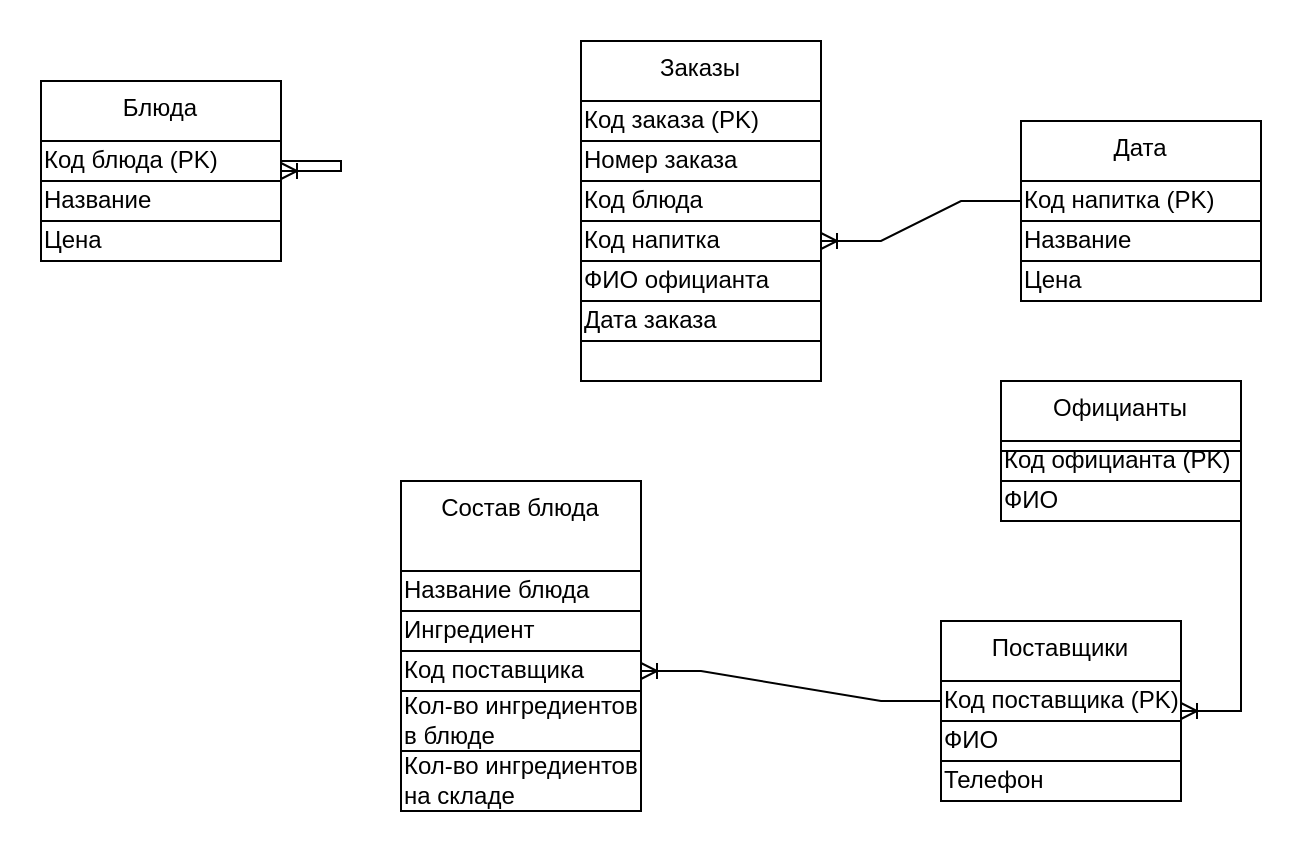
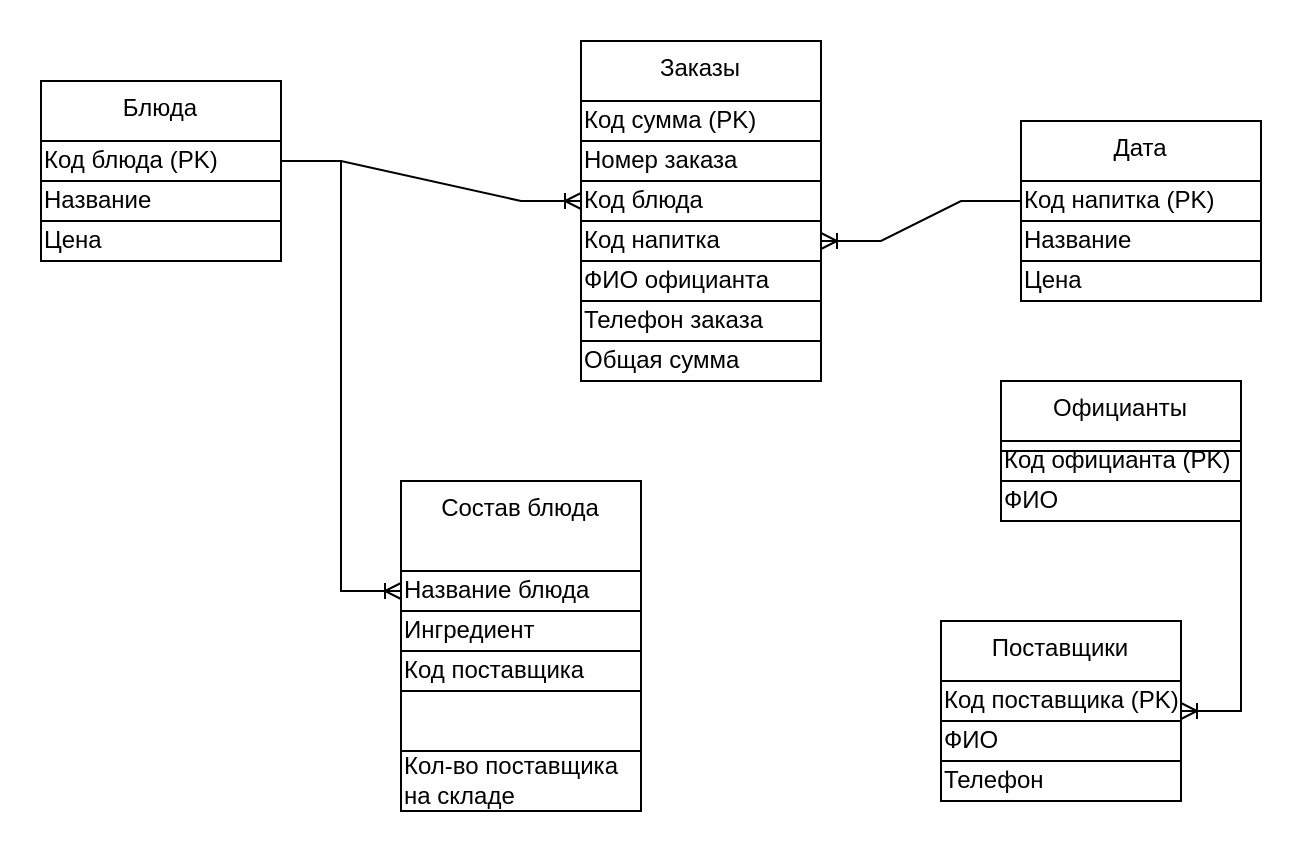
  <mxCell id="0" />
  <mxCell id="1" parent="0" />
  <mxCell id="2" value="Заказы" style="group;labelBackgroundColor=none;strokeWidth=1;strokeColor=default;" parent="1" vertex="1"><mxGeometry x="290" y="20" width="120" height="170" as="geometry" /></mxCell>
  <mxCell id="3" value="Блюда" style="group;labelBackgroundColor=none;strokeColor=default;" parent="1" vertex="1"><mxGeometry x="20" y="40" width="120" height="90" as="geometry" /></mxCell>
  <mxCell id="4" value="Состав блюда" style="group;labelBackgroundColor=none;strokeColor=default;" parent="1" vertex="1"><mxGeometry x="200" y="240" width="120" height="165" as="geometry" /></mxCell>
  <mxCell id="5" value="Дата" style="group;labelBackgroundColor=none;strokeColor=default;" parent="1" vertex="1"><mxGeometry x="510" y="60" width="120" height="90" as="geometry" /></mxCell>
  <mxCell id="6" value="Официанты" style="group;labelBackgroundColor=none;strokeColor=default;" parent="1" vertex="1"><mxGeometry x="500" y="190" width="120" height="70" as="geometry" /></mxCell>
  <mxCell id="7" value="Поставщики" style="group;labelBackgroundColor=none;strokeColor=default;" parent="1" vertex="1"><mxGeometry x="470" y="310" width="120" height="90" as="geometry" /></mxCell>
- <mxCell id="8" value="Код заказа (PK)" style="text;html=1;strokeColor=default;fillColor=none;align=left;verticalAlign=middle;whiteSpace=wrap;rounded=0;labelBackgroundColor=none;" parent="1" vertex="1"><mxGeometry x="290" y="50" width="120" height="20" as="geometry" /></mxCell>
+ <mxCell id="8" value="Код сумма (PK)" style="text;html=1;strokeColor=default;fillColor=none;align=left;verticalAlign=middle;whiteSpace=wrap;rounded=0;labelBackgroundColor=none;" parent="1" vertex="1"><mxGeometry x="290" y="50" width="120" height="20" as="geometry" /></mxCell>
  <mxCell id="9" value="Номер заказа" style="text;html=1;strokeColor=default;fillColor=none;align=left;verticalAlign=middle;whiteSpace=wrap;rounded=0;labelBackgroundColor=none;" parent="1" vertex="1"><mxGeometry x="290" y="70" width="120" height="20" as="geometry" /></mxCell>
- <mxCell id="10" value="Дата заказа" style="text;html=1;strokeColor=default;fillColor=none;align=left;verticalAlign=middle;whiteSpace=wrap;rounded=0;labelBackgroundColor=none;" parent="1" vertex="1"><mxGeometry x="290" y="150" width="120" height="20" as="geometry" /></mxCell>
+ <mxCell id="10" value="Телефон заказа" style="text;html=1;strokeColor=default;fillColor=none;align=left;verticalAlign=middle;whiteSpace=wrap;rounded=0;labelBackgroundColor=none;" parent="1" vertex="1"><mxGeometry x="290" y="150" width="120" height="20" as="geometry" /></mxCell>
  <mxCell id="11" value="ФИО официанта" style="text;html=1;strokeColor=default;fillColor=none;align=left;verticalAlign=middle;whiteSpace=wrap;rounded=0;labelBackgroundColor=none;" parent="1" vertex="1"><mxGeometry x="290" y="130" width="120" height="20" as="geometry" /></mxCell>
+ <mxCell id="12" value="Общая сумма" style="text;html=1;strokeColor=default;fillColor=none;align=left;verticalAlign=middle;whiteSpace=wrap;rounded=0;labelBackgroundColor=none;" parent="1" vertex="1"><mxGeometry x="290" y="170" width="120" height="20" as="geometry" /></mxCell>
  <mxCell id="13" value="Код блюда (PK)" style="text;html=1;strokeColor=default;fillColor=none;align=left;verticalAlign=middle;whiteSpace=wrap;rounded=0;labelBackgroundColor=none;" parent="1" vertex="1"><mxGeometry x="20" y="70" width="120" height="20" as="geometry" /></mxCell>
  <mxCell id="14" value="Название" style="text;html=1;strokeColor=default;fillColor=none;align=left;verticalAlign=middle;whiteSpace=wrap;rounded=0;labelBackgroundColor=none;" parent="1" vertex="1"><mxGeometry x="20" y="90" width="120" height="20" as="geometry" /></mxCell>
  <mxCell id="15" value="Цена" style="text;html=1;strokeColor=default;fillColor=none;align=left;verticalAlign=middle;whiteSpace=wrap;rounded=0;labelBackgroundColor=none;" parent="1" vertex="1"><mxGeometry x="20" y="110" width="120" height="20" as="geometry" /></mxCell>
  <mxCell id="16" value="Название блюда" style="text;html=1;strokeColor=default;fillColor=none;align=left;verticalAlign=middle;whiteSpace=wrap;rounded=0;labelBackgroundColor=none;" parent="1" vertex="1"><mxGeometry x="200" y="285" width="120" height="20" as="geometry" /></mxCell>
  <mxCell id="17" value="Ингредиент" style="text;html=1;strokeColor=default;fillColor=none;align=left;verticalAlign=middle;whiteSpace=wrap;rounded=0;labelBackgroundColor=none;" parent="1" vertex="1"><mxGeometry x="200" y="305" width="120" height="20" as="geometry" /></mxCell>
- <mxCell id="18" value="Кол-во ингредиентов в блюде" style="text;html=1;strokeColor=default;fillColor=none;align=left;verticalAlign=middle;whiteSpace=wrap;rounded=0;labelBackgroundColor=none;" parent="1" vertex="1"><mxGeometry x="200" y="345" width="120" height="30" as="geometry" /></mxCell>
  <mxCell id="19" value="Код напитка (PK)" style="text;html=1;strokeColor=default;fillColor=none;align=left;verticalAlign=middle;whiteSpace=wrap;rounded=0;labelBackgroundColor=none;" parent="1" vertex="1"><mxGeometry x="510" y="90" width="120" height="20" as="geometry" /></mxCell>
  <mxCell id="20" value="Название" style="text;html=1;strokeColor=default;fillColor=none;align=left;verticalAlign=middle;whiteSpace=wrap;rounded=0;labelBackgroundColor=none;" parent="1" vertex="1"><mxGeometry x="510" y="110" width="120" height="20" as="geometry" /></mxCell>
  <mxCell id="21" value="Цена" style="text;html=1;strokeColor=default;fillColor=none;align=left;verticalAlign=middle;whiteSpace=wrap;rounded=0;labelBackgroundColor=none;" parent="1" vertex="1"><mxGeometry x="510" y="130" width="120" height="20" as="geometry" /></mxCell>
  <mxCell id="22" value="Код официанта (PK)" style="text;html=1;strokeColor=default;fillColor=none;align=left;verticalAlign=middle;whiteSpace=wrap;rounded=0;labelBackgroundColor=none;" parent="1" vertex="1"><mxGeometry x="500" y="220" width="120" height="20" as="geometry" /></mxCell>
  <mxCell id="23" value="ФИО" style="text;html=1;strokeColor=default;fillColor=none;align=left;verticalAlign=middle;whiteSpace=wrap;rounded=0;labelBackgroundColor=none;" parent="1" vertex="1"><mxGeometry x="500" y="240" width="120" height="20" as="geometry" /></mxCell>
  <mxCell id="24" value="Код поставщика (PK)" style="text;html=1;strokeColor=default;fillColor=none;align=left;verticalAlign=middle;whiteSpace=wrap;rounded=0;labelBackgroundColor=none;" parent="1" vertex="1"><mxGeometry x="470" y="340" width="120" height="20" as="geometry" /></mxCell>
  <mxCell id="25" value="ФИО" style="text;html=1;strokeColor=default;fillColor=none;align=left;verticalAlign=middle;whiteSpace=wrap;rounded=0;labelBackgroundColor=none;" parent="1" vertex="1"><mxGeometry x="470" y="360" width="120" height="20" as="geometry" /></mxCell>
  <mxCell id="26" value="Телефон" style="text;html=1;strokeColor=default;fillColor=none;align=left;verticalAlign=middle;whiteSpace=wrap;rounded=0;labelBackgroundColor=none;" parent="1" vertex="1"><mxGeometry x="470" y="380" width="120" height="20" as="geometry" /></mxCell>
- <mxCell id="27" value="" style="edgeStyle=entityRelationEdgeStyle;fontSize=12;html=1;endArrow=ERoneToMany;rounded=0;exitX=1;exitY=0.5;exitDx=0;exitDy=0;" edge="1" parent="1" source="13" target="3"><mxGeometry width="100" height="100" relative="1" as="geometry"><mxPoint x="260" y="270" as="sourcePoint" /><mxPoint x="190" y="240" as="targetPoint" /></mxGeometry></mxCell>
+ <mxCell id="27" value="" style="edgeStyle=entityRelationEdgeStyle;fontSize=12;html=1;endArrow=ERoneToMany;rounded=0;exitX=1;exitY=0.5;exitDx=0;exitDy=0;entryX=0;entryY=0.5;entryDx=0;entryDy=0;" edge="1" parent="1" source="13" target="28"><mxGeometry width="100" height="100" relative="1" as="geometry"><mxPoint x="260" y="270" as="sourcePoint" /><mxPoint x="190" y="240" as="targetPoint" /></mxGeometry></mxCell>
  <mxCell id="28" value="Код блюда" style="text;html=1;strokeColor=default;fillColor=none;align=left;verticalAlign=middle;whiteSpace=wrap;rounded=0;labelBackgroundColor=none;" vertex="1" parent="1"><mxGeometry x="290" y="90" width="120" height="20" as="geometry" /></mxCell>
  <mxCell id="29" value="Код напитка" style="text;html=1;strokeColor=default;fillColor=none;align=left;verticalAlign=middle;whiteSpace=wrap;rounded=0;labelBackgroundColor=none;" vertex="1" parent="1"><mxGeometry x="290" y="110" width="120" height="20" as="geometry" /></mxCell>
  <mxCell id="30" value="Код поставщика" style="text;html=1;strokeColor=default;fillColor=none;align=left;verticalAlign=middle;whiteSpace=wrap;rounded=0;labelBackgroundColor=none;" vertex="1" parent="1"><mxGeometry x="200" y="325" width="120" height="20" as="geometry" /></mxCell>
- <mxCell id="31" value="" style="edgeStyle=entityRelationEdgeStyle;fontSize=12;html=1;endArrow=ERoneToMany;rounded=0;exitX=0;exitY=0.5;exitDx=0;exitDy=0;entryX=1;entryY=0.5;entryDx=0;entryDy=0;" edge="1" parent="1" source="24" target="30"><mxGeometry width="100" height="100" relative="1" as="geometry"><mxPoint x="350" y="65" as="sourcePoint" /><mxPoint x="450" y="90" as="targetPoint" /></mxGeometry></mxCell>
- <mxCell id="32" value="Кол-во ингредиентов на складе" style="text;html=1;strokeColor=default;fillColor=none;align=left;verticalAlign=middle;whiteSpace=wrap;rounded=0;labelBackgroundColor=none;" vertex="1" parent="1"><mxGeometry x="200" y="375" width="120" height="30" as="geometry" /></mxCell>
+ <mxCell id="32" value="Кол-во поставщика на складе" style="text;html=1;strokeColor=default;fillColor=none;align=left;verticalAlign=middle;whiteSpace=wrap;rounded=0;labelBackgroundColor=none;" vertex="1" parent="1"><mxGeometry x="200" y="375" width="120" height="30" as="geometry" /></mxCell>
+ <mxCell id="33" value="" style="edgeStyle=entityRelationEdgeStyle;fontSize=12;html=1;endArrow=ERoneToMany;rounded=0;entryX=0;entryY=0.5;entryDx=0;entryDy=0;" edge="1" parent="1" source="13" target="16"><mxGeometry width="100" height="100" relative="1" as="geometry"><mxPoint x="480" y="360" as="sourcePoint" /><mxPoint x="330" y="345" as="targetPoint" /></mxGeometry></mxCell>
  <mxCell id="34" value="" style="edgeStyle=entityRelationEdgeStyle;fontSize=12;html=1;endArrow=ERoneToMany;rounded=0;exitX=0;exitY=0.5;exitDx=0;exitDy=0;entryX=1;entryY=0.5;entryDx=0;entryDy=0;" edge="1" parent="1" source="19" target="29"><mxGeometry width="100" height="100" relative="1" as="geometry"><mxPoint x="605" y="205" as="sourcePoint" /><mxPoint x="455" y="190" as="targetPoint" /></mxGeometry></mxCell>
  <mxCell id="35" value="" style="edgeStyle=entityRelationEdgeStyle;fontSize=12;html=1;endArrow=ERoneToMany;rounded=0;exitX=0;exitY=0.5;exitDx=0;exitDy=0;" edge="1" parent="1" source="6" target="7"><mxGeometry width="100" height="100" relative="1" as="geometry"><mxPoint x="520" y="110" as="sourcePoint" /><mxPoint x="420" y="130" as="targetPoint" /></mxGeometry></mxCell>
